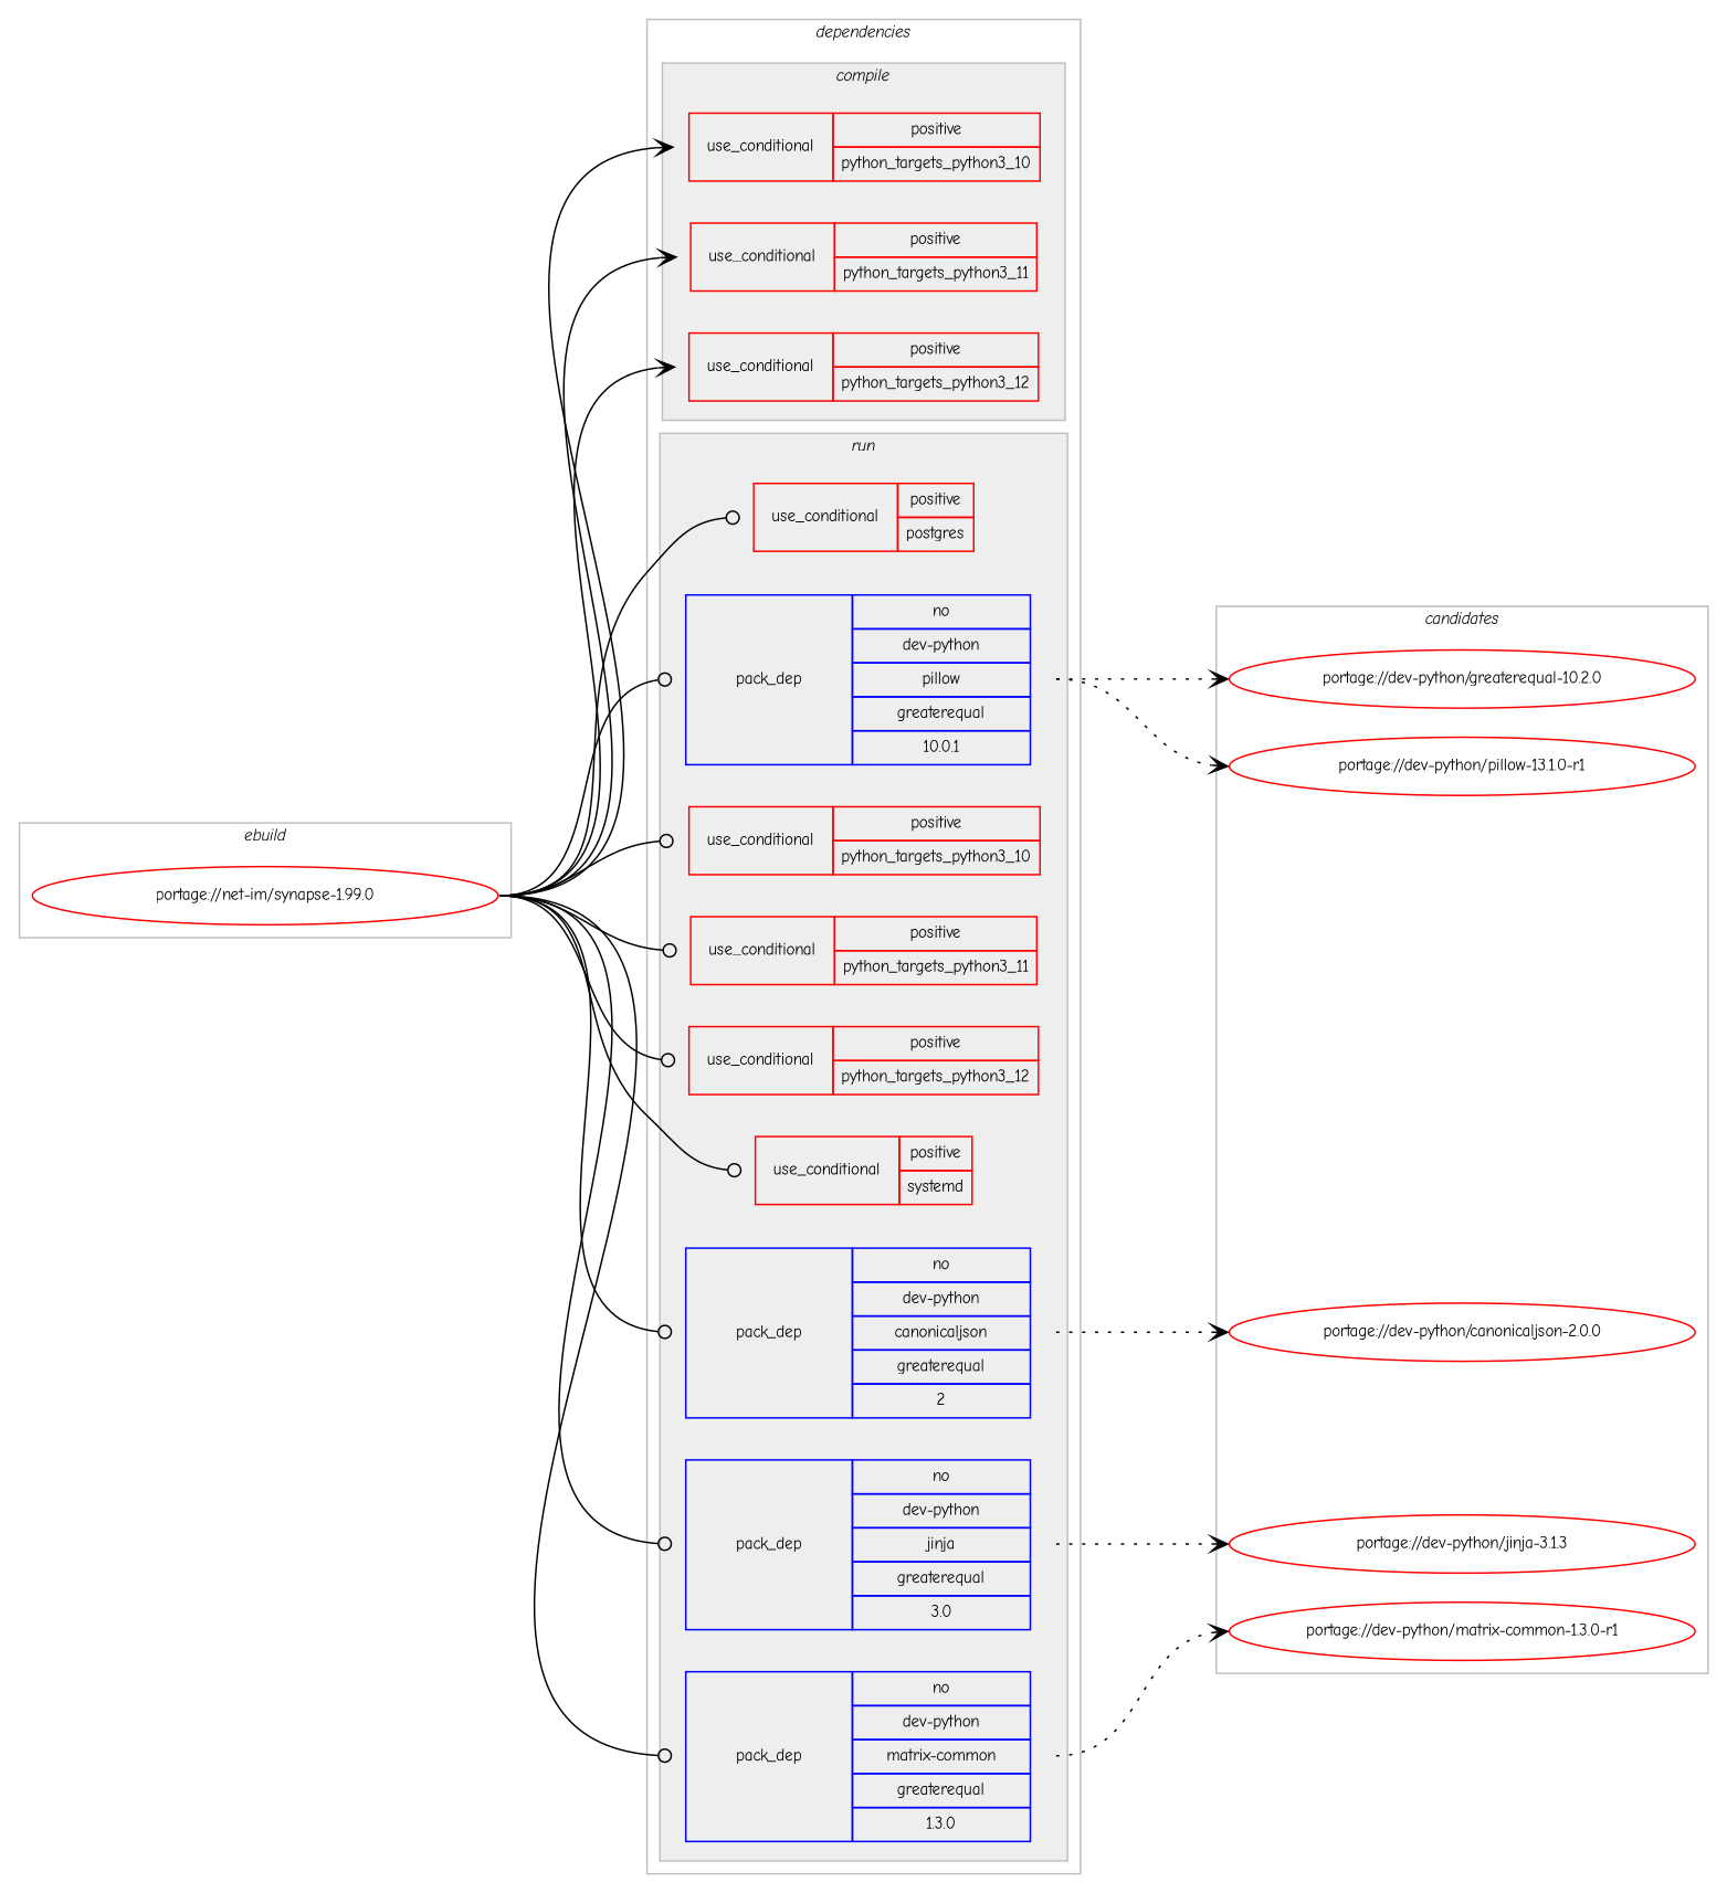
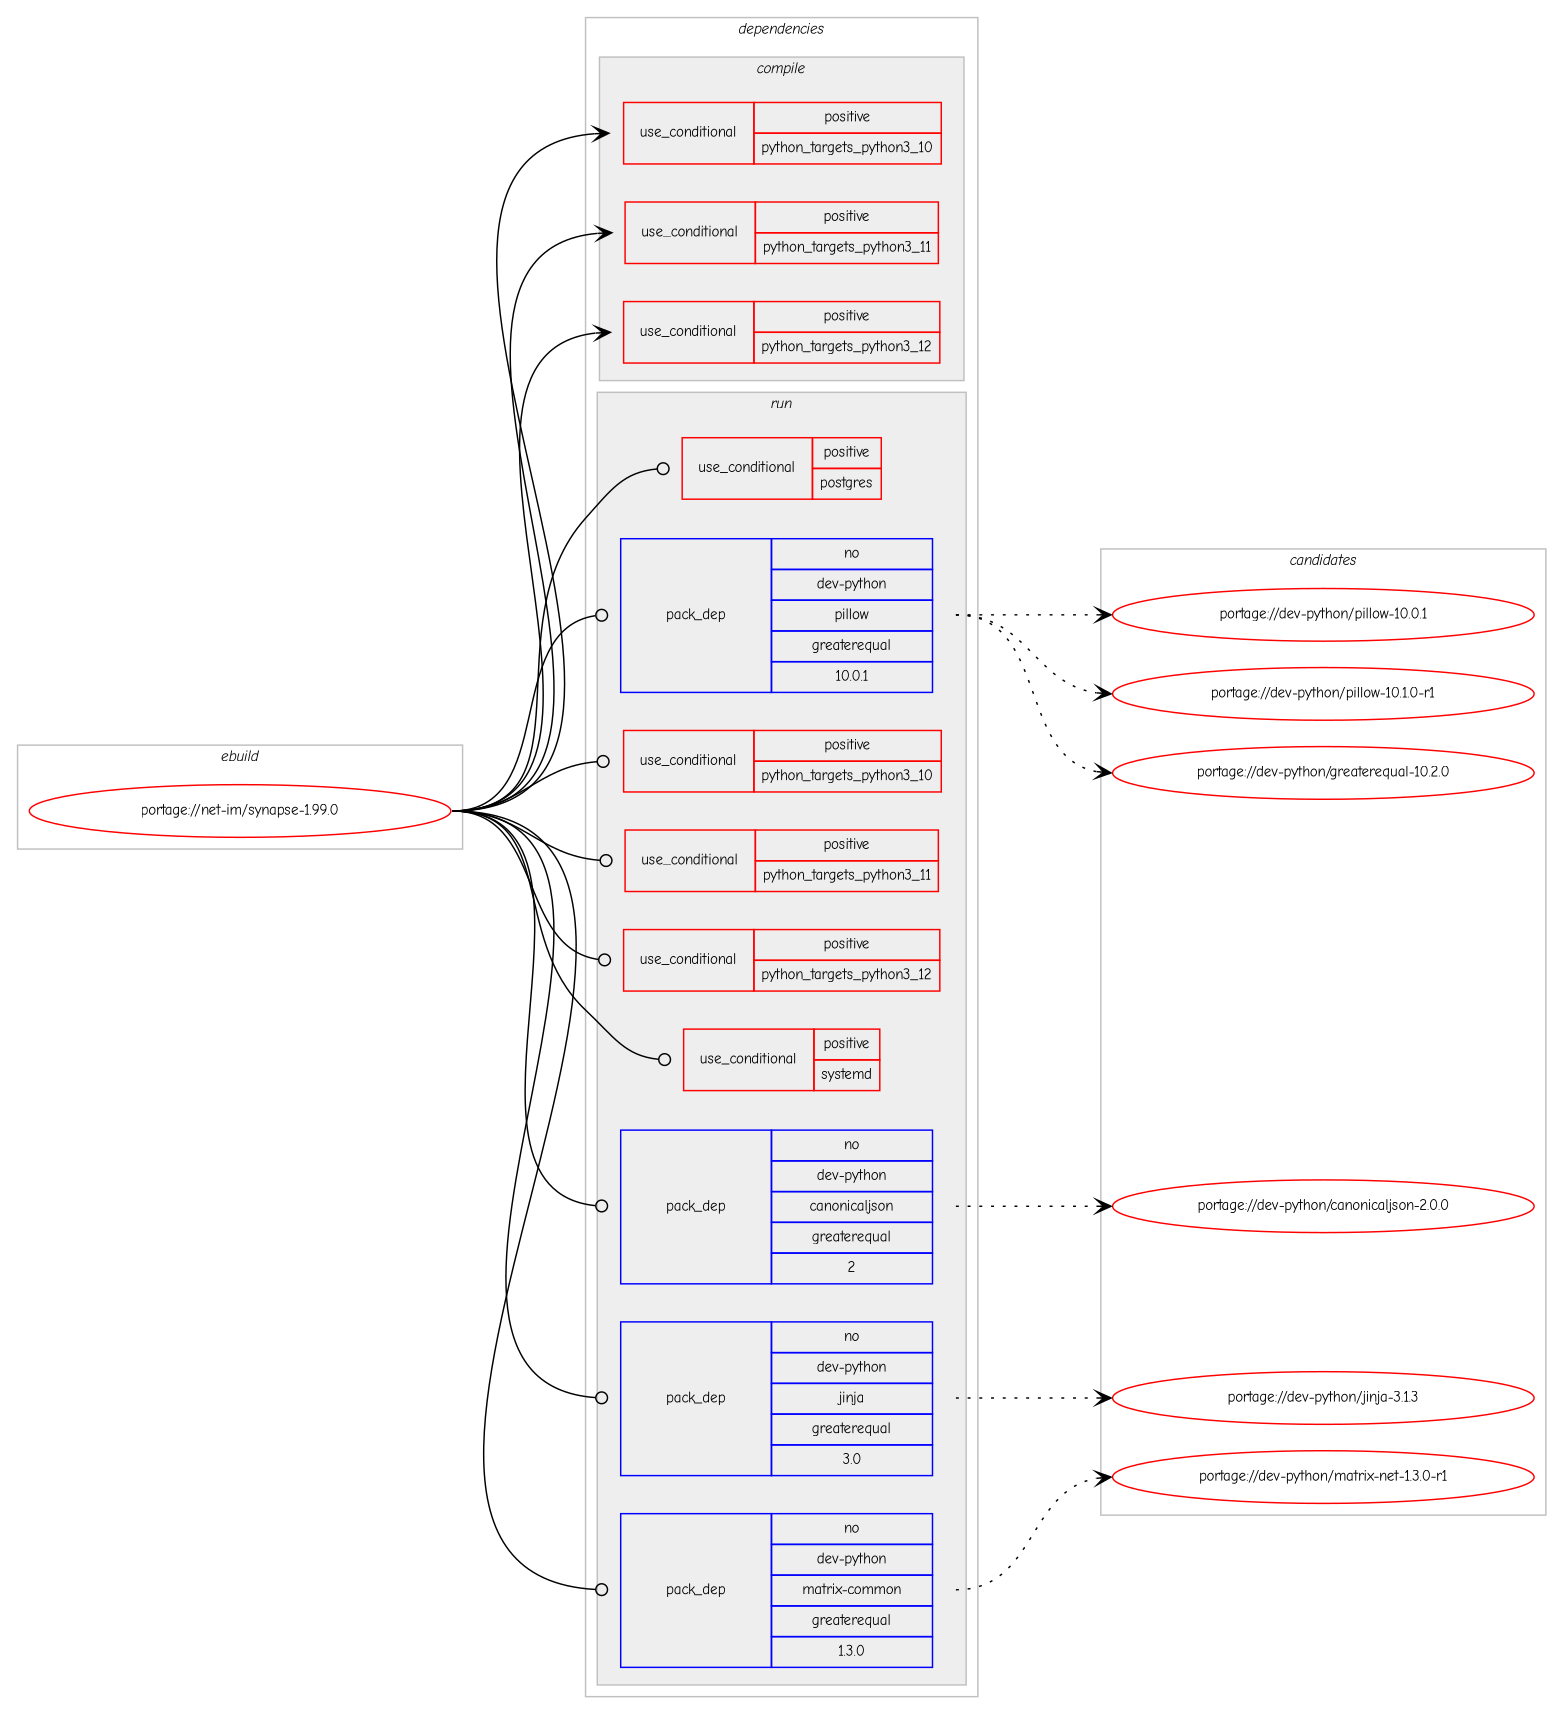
  digraph {
    compound=true
    concentrate=true
    fontname="Comic Neue"
    fontsize=10
    newrank=true
    rankdir=LR
    ranksep=1.5
    node [color=red fontname="Comic Neue" fontsize=10 shape=none]
    edge [arrowhead=vee fontname="Comic Neue" headport=w style=solid tailport=e weight=20]
    n1 [label="portage://net-im/synapse-1.99.0" width=4 shape=""]
    n2 [label=<<TABLE BORDER="0" CELLBORDER="1" CELLSPACING="0" CELLPADDING="4"><TR><TD ROWSPAN="3" CELLPADDING="10">use_conditional</TD></TR><TR><TD>positive</TD></TR><TR><TD>python_targets_python3_10</TD></TR></TABLE>>]
    n3 [label=<<TABLE BORDER="0" CELLBORDER="1" CELLSPACING="0" CELLPADDING="4"><TR><TD ROWSPAN="3" CELLPADDING="10">use_conditional</TD></TR><TR><TD>positive</TD></TR><TR><TD>python_targets_python3_11</TD></TR></TABLE>>]
    n4 [label=<<TABLE BORDER="0" CELLBORDER="1" CELLSPACING="0" CELLPADDING="4"><TR><TD ROWSPAN="3" CELLPADDING="10">use_conditional</TD></TR><TR><TD>positive</TD></TR><TR><TD>python_targets_python3_12</TD></TR></TABLE>>]
    n5 [label=<<TABLE BORDER="0" CELLBORDER="1" CELLSPACING="0" CELLPADDING="4"><TR><TD ROWSPAN="3" CELLPADDING="10">use_conditional</TD></TR><TR><TD>positive</TD></TR><TR><TD>postgres</TD></TR></TABLE>>]
    n6 [color=blue label=<<TABLE BORDER="0" CELLBORDER="1" CELLSPACING="0" CELLPADDING="4" WIDTH="220"><TR><TD ROWSPAN="6" CELLPADDING="30">pack_dep</TD></TR><TR><TD WIDTH="110">no</TD></TR><TR><TD>dev-python</TD></TR><TR><TD>pillow</TD></TR><TR><TD>greaterequal</TD></TR><TR><TD>10.0.1</TD></TR></TABLE>>]
    n7 [label=<<TABLE BORDER="0" CELLBORDER="1" CELLSPACING="0" CELLPADDING="4"><TR><TD ROWSPAN="3" CELLPADDING="10">use_conditional</TD></TR><TR><TD>positive</TD></TR><TR><TD>python_targets_python3_10</TD></TR></TABLE>>]
    n8 [label=<<TABLE BORDER="0" CELLBORDER="1" CELLSPACING="0" CELLPADDING="4"><TR><TD ROWSPAN="3" CELLPADDING="10">use_conditional</TD></TR><TR><TD>positive</TD></TR><TR><TD>python_targets_python3_11</TD></TR></TABLE>>]
    n9 [label=<<TABLE BORDER="0" CELLBORDER="1" CELLSPACING="0" CELLPADDING="4"><TR><TD ROWSPAN="3" CELLPADDING="10">use_conditional</TD></TR><TR><TD>positive</TD></TR><TR><TD>python_targets_python3_12</TD></TR></TABLE>>]
    n10 [label=<<TABLE BORDER="0" CELLBORDER="1" CELLSPACING="0" CELLPADDING="4"><TR><TD ROWSPAN="3" CELLPADDING="10">use_conditional</TD></TR><TR><TD>positive</TD></TR><TR><TD>systemd</TD></TR></TABLE>>]
    n11 [color=blue label=<<TABLE BORDER="0" CELLBORDER="1" CELLSPACING="0" CELLPADDING="4" WIDTH="220"><TR><TD ROWSPAN="6" CELLPADDING="30">pack_dep</TD></TR><TR><TD WIDTH="110">no</TD></TR><TR><TD>dev-python</TD></TR><TR><TD>canonicaljson</TD></TR><TR><TD>greaterequal</TD></TR><TR><TD>2</TD></TR></TABLE>>]
    n12 [color=blue label=<<TABLE BORDER="0" CELLBORDER="1" CELLSPACING="0" CELLPADDING="4" WIDTH="220"><TR><TD ROWSPAN="6" CELLPADDING="30">pack_dep</TD></TR><TR><TD WIDTH="110">no</TD></TR><TR><TD>dev-python</TD></TR><TR><TD>jinja</TD></TR><TR><TD>greaterequal</TD></TR><TR><TD>3.0</TD></TR></TABLE>>]
    n13 [color=blue label=<<TABLE BORDER="0" CELLBORDER="1" CELLSPACING="0" CELLPADDING="4" WIDTH="220"><TR><TD ROWSPAN="6" CELLPADDING="30">pack_dep</TD></TR><TR><TD WIDTH="110">no</TD></TR><TR><TD>dev-python</TD></TR><TR><TD>matrix-common</TD></TR><TR><TD>greaterequal</TD></TR><TR><TD>1.3.0</TD></TR></TABLE>>]
    n14 [label="portage://dev-python/canonicaljson-2.0.0" width=4 shape=""]
    n15 [label="portage://dev-python/jinja-3.1.3" width=4 shape=""]
-   n16 [label="portage://dev-python/matrix-common-1.3.0-r1" width=4 shape=""]
-   n18 [label="portage://dev-python/pillow-13.1.0-r1" width=4 shape=""]
+   n16 [label="portage://dev-python/matrix-net-1.3.0-r1" width=4 shape=""]
+   n17 [label="portage://dev-python/pillow-10.0.1" width=4 shape=""]
+   n18 [label="portage://dev-python/pillow-10.1.0-r1" width=4 shape=""]
    n19 [label="portage://dev-python/greaterequal-10.2.0" width=4 shape=""]
    subgraph cluster_1 {
      color=gray
      label=<<i>ebuild</i>>
      rank=same
      n1
    }
    subgraph cluster_2 {
      color=gray
      label=<<i>dependencies</i>>
      subgraph cluster_3 {
        color=gray
        fillcolor="#eeeeee"
        label=<<i>compile</i>>
        style=filled
        subgraph sub_4 {
          color=gray
          fillcolor="#eeeeee"
          label=<<i>compile</i>>
          style=filled
          n2
        }
        subgraph sub_5 {
          color=gray
          fillcolor="#eeeeee"
          label=<<i>compile</i>>
          style=filled
          n3
        }
        subgraph sub_6 {
          color=gray
          fillcolor="#eeeeee"
          label=<<i>compile</i>>
          style=filled
          n4
        }
      }
      subgraph cluster_7 {
        color=gray
        fillcolor="#eeeeee"
        label=<<i>compile and run</i>>
        style=filled
      }
      subgraph cluster_8 {
        color=gray
        fillcolor="#eeeeee"
        label=<<i>run</i>>
        style=filled
        subgraph sub_9 {
          color=gray
          fillcolor="#eeeeee"
          label=<<i>run</i>>
          style=filled
          n5
        }
        subgraph sub_10 {
          color=gray
          fillcolor="#eeeeee"
          label=<<i>run</i>>
          style=filled
          n6
        }
        subgraph sub_11 {
          color=gray
          fillcolor="#eeeeee"
          label=<<i>run</i>>
          style=filled
          n7
        }
        subgraph sub_12 {
          color=gray
          fillcolor="#eeeeee"
          label=<<i>run</i>>
          style=filled
          n8
        }
        subgraph sub_13 {
          color=gray
          fillcolor="#eeeeee"
          label=<<i>run</i>>
          style=filled
          n9
        }
        subgraph sub_14 {
          color=gray
          fillcolor="#eeeeee"
          label=<<i>run</i>>
          style=filled
          n10
        }
        subgraph sub_15 {
          color=gray
          fillcolor="#eeeeee"
          label=<<i>run</i>>
          style=filled
          n11
        }
        subgraph sub_16 {
          color=gray
          fillcolor="#eeeeee"
          label=<<i>run</i>>
          style=filled
          n12
        }
        subgraph sub_17 {
          color=gray
          fillcolor="#eeeeee"
          label=<<i>run</i>>
          style=filled
          n13
        }
      }
    }
    subgraph cluster_18 {
      color=gray
      label=<<i>candidates</i>>
      rank=same
      subgraph sub_19 {
        color=black
        label=<<i>candidates</i>>
        nodesep=1
        rank=same
        n14
      }
      subgraph sub_20 {
        color=black
        label=<<i>candidates</i>>
        nodesep=1
        rank=same
        n15
      }
      subgraph sub_21 {
        color=black
        label=<<i>candidates</i>>
        nodesep=1
        rank=same
        n16
      }
      subgraph sub_22 {
        color=black
        label=<<i>candidates</i>>
        nodesep=1
        rank=same
+       n17
        n18
        n19
      }
    }
    n1 -> n2
    n1 -> n3
    n1 -> n4
    n1 -> n5 [arrowhead=odot]
    n1 -> n6 [arrowhead=odot]
    n1 -> n7 [arrowhead=odot]
    n1 -> n8 [arrowhead=odot]
    n1 -> n9 [arrowhead=odot]
    n1 -> n10 [arrowhead=odot]
    n1 -> n11 [arrowhead=odot]
    n1 -> n12 [arrowhead=odot]
    n1 -> n13 [arrowhead=odot]
+   n6 -> n17 [style=dotted weight=100]
    n6 -> n18 [style=dotted weight=100]
    n6 -> n19 [style=dotted weight=100]
    n11 -> n14 [style=dotted weight=100]
    n12 -> n15 [style=dotted weight=100]
    n13 -> n16 [style=dotted weight=100]
  }
